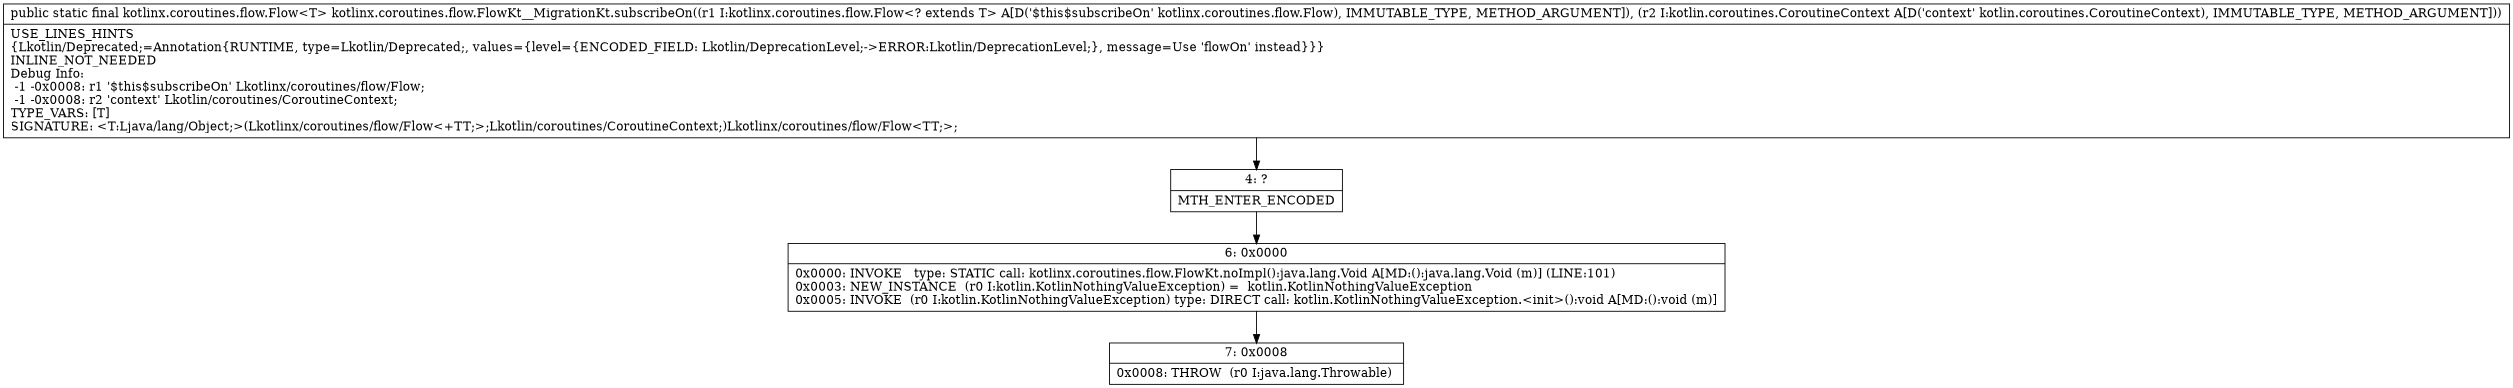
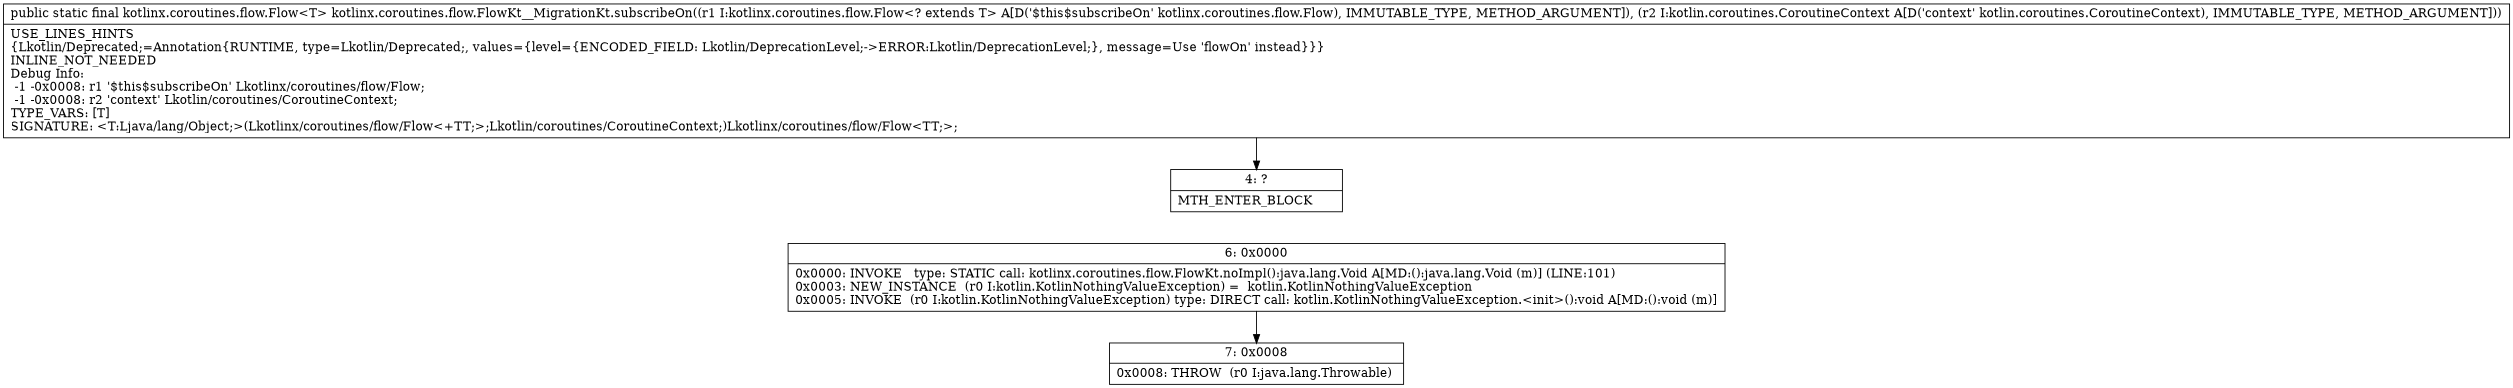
  digraph {
    node [shape=record]
-   n1 [label="{4\:\ ?|MTH_ENTER_ENCODED\l}"]
+   n1 [label="{4\:\ ?|MTH_ENTER_BLOCK\l}"]
    n2 [label="{6\:\ 0x0000|0x0000: INVOKE   type: STATIC call: kotlinx.coroutines.flow.FlowKt.noImpl():java.lang.Void A[MD:():java.lang.Void (m)] (LINE:101)\l0x0003: NEW_INSTANCE  (r0 I:kotlin.KotlinNothingValueException) =  kotlin.KotlinNothingValueException \l0x0005: INVOKE  (r0 I:kotlin.KotlinNothingValueException) type: DIRECT call: kotlin.KotlinNothingValueException.\<init\>():void A[MD:():void (m)]\l}"]
    n3 [label="{7\:\ 0x0008|0x0008: THROW  (r0 I:java.lang.Throwable) \l}"]
    n4 [label="{public static final kotlinx.coroutines.flow.Flow\<T\> kotlinx.coroutines.flow.FlowKt__MigrationKt.subscribeOn((r1 I:kotlinx.coroutines.flow.Flow\<? extends T\> A[D('$this$subscribeOn' kotlinx.coroutines.flow.Flow), IMMUTABLE_TYPE, METHOD_ARGUMENT]), (r2 I:kotlin.coroutines.CoroutineContext A[D('context' kotlin.coroutines.CoroutineContext), IMMUTABLE_TYPE, METHOD_ARGUMENT]))  | USE_LINES_HINTS\l\{Lkotlin\/Deprecated;=Annotation\{RUNTIME, type=Lkotlin\/Deprecated;, values=\{level=\{ENCODED_FIELD: Lkotlin\/DeprecationLevel;\-\>ERROR:Lkotlin\/DeprecationLevel;\}, message=Use 'flowOn' instead\}\}\}\lINLINE_NOT_NEEDED\lDebug Info:\l  \-1 \-0x0008: r1 '$this$subscribeOn' Lkotlinx\/coroutines\/flow\/Flow;\l  \-1 \-0x0008: r2 'context' Lkotlin\/coroutines\/CoroutineContext;\lTYPE_VARS: [T]\lSIGNATURE: \<T:Ljava\/lang\/Object;\>(Lkotlinx\/coroutines\/flow\/Flow\<+TT;\>;Lkotlin\/coroutines\/CoroutineContext;)Lkotlinx\/coroutines\/flow\/Flow\<TT;\>;\l}"]
-   n1 -> n2
    n2 -> n3
    n4 -> n1
  }
